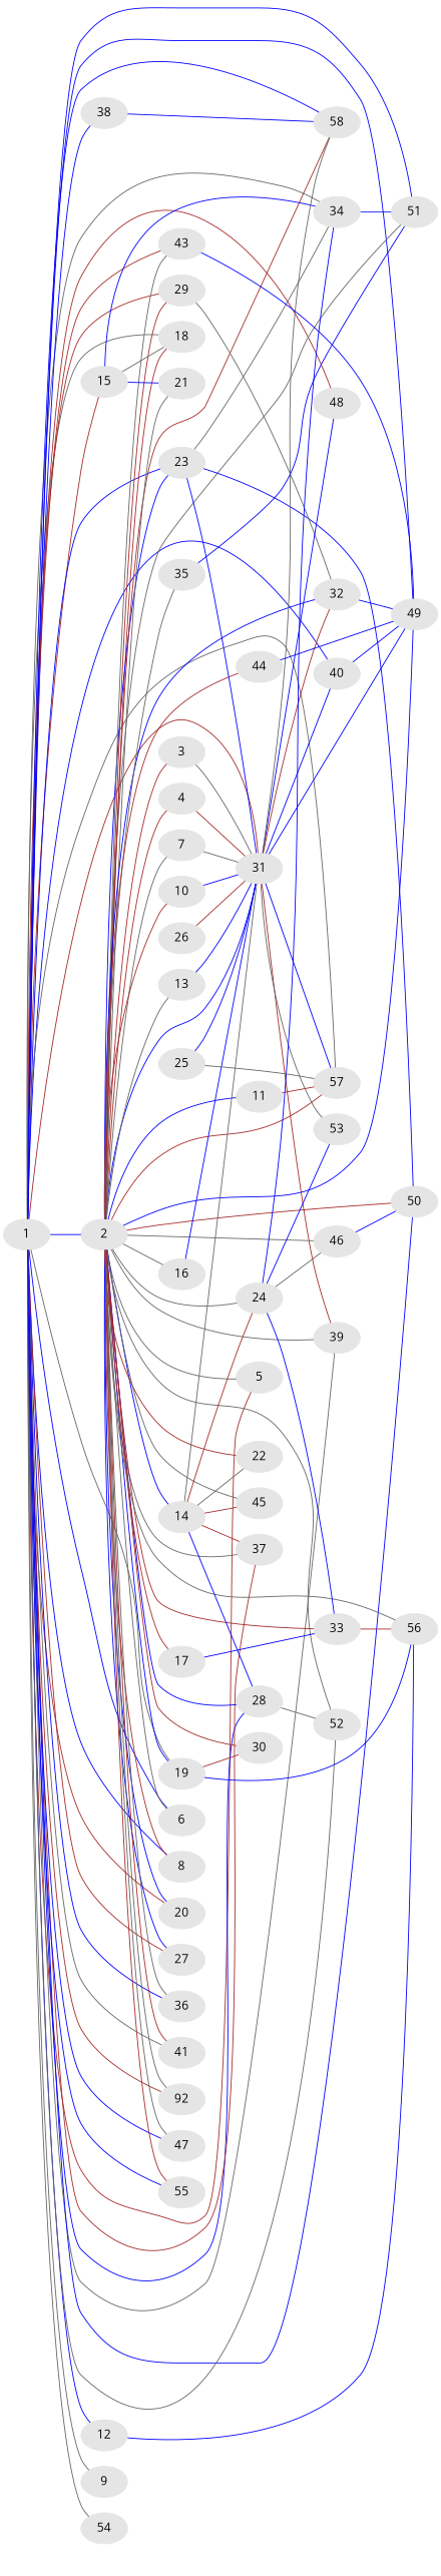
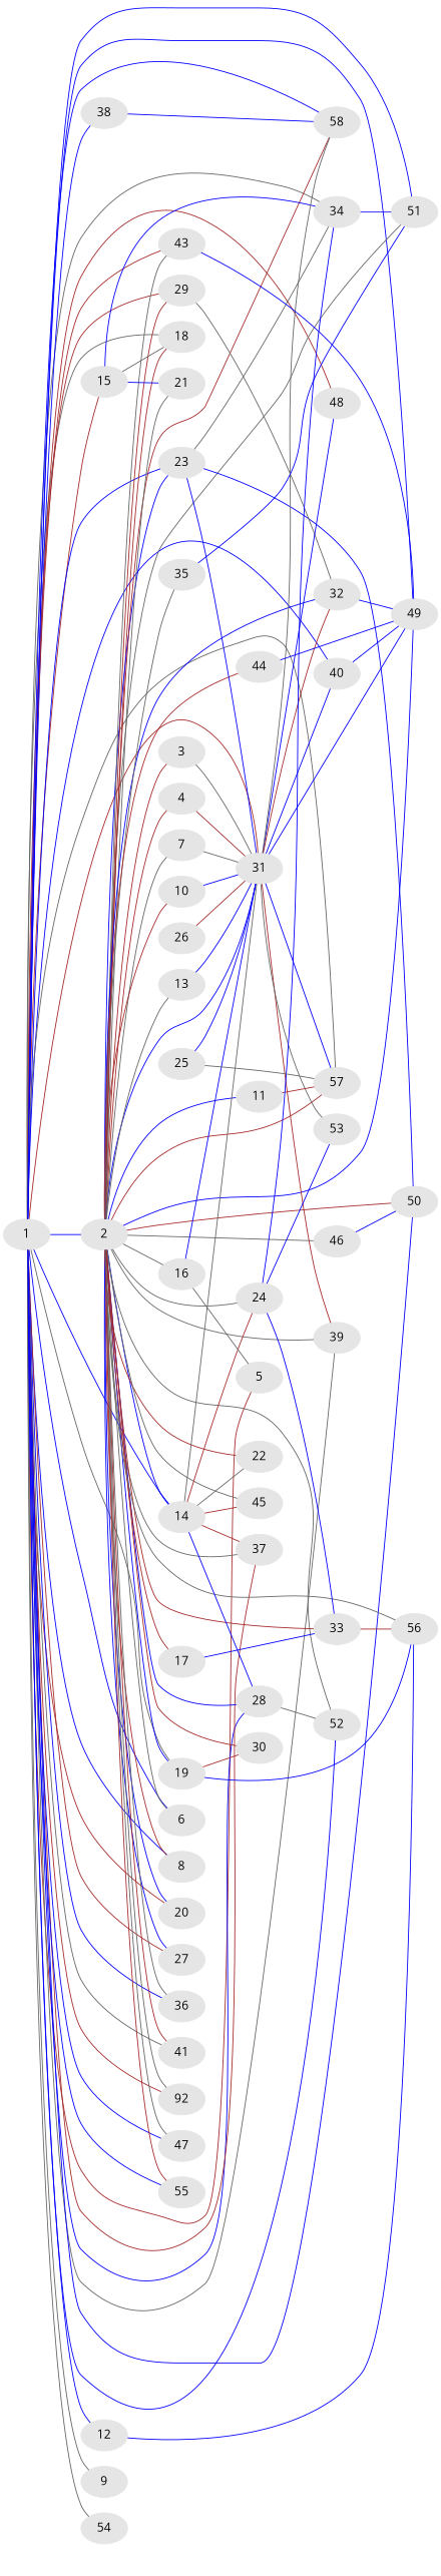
  graph {
    fontname="Open Sans"
    rankdir=LR
    node [color=gray90 fontname="Open Sans" style=filled]
    edge [color=blue fontname="Open Sans" weight=1.0]
    1
    2
    5
    6
    8
    9
    12
    14
    15
    18
    19
    20
    23
    27
    28
    29
    31
    34
    36
    37
    38
    39
    40
    41
    n25 [label=92]
    43
    47
    48
    49
    50
    51
    52
    54
    55
    57
    58
    3
    4
    7
    10
    11
    13
    16
    17
    21
    22
    24
    30
    32
    33
    35
    44
    45
    46
    56
    53
    25
    26
    1 -- 2 [weight=16.0]
    1 -- 5 [color=brown]
    1 -- 6
    1 -- 8
    1 -- 9 [color=gray40 weight=2.0]
    1 -- 12
+   1 -- 14
    1 -- 15 [color=brown]
    1 -- 18 [color=gray40]
    1 -- 19 [color=gray40 weight=2.0]
    1 -- 20 [color=brown]
    1 -- 23
    1 -- 27 [color=brown]
    1 -- 28
    1 -- 29 [color=brown]
    1 -- 31 [color=brown weight=4.0]
    1 -- 34 [color=gray40]
    1 -- 36
    1 -- 37 [color=brown weight=2.0]
    1 -- 38
    1 -- 39 [color=gray40]
    1 -- 40
    1 -- 41 [color=gray40]
    1 -- n25 [color=brown weight=2.0]
    1 -- 43 [color=brown]
    1 -- 47
    1 -- 48 [color=brown weight=3.0]
    1 -- 49 [weight=5.0]
    1 -- 50
    1 -- 51 [weight=2.0]
-   1 -- 52 [color=gray40 weight=2.0]
+   1 -- 52 [weight=2.0]
    1 -- 54 [color=gray40]
    1 -- 55
    1 -- 57 [color=gray40]
    1 -- 58
-   2 -- 5 [color=gray40]
+   16 -- 5 [color=gray40]
    2 -- 6 [color=gray40]
    2 -- 8 [color=brown]
    2 -- 14 [weight=2.0]
    2 -- 18 [color=brown]
    2 -- 19
    2 -- 20
    2 -- 23
    2 -- 27
    2 -- 28 [weight=2.0]
    2 -- 29 [color=brown]
    2 -- 31 [weight=5.0]
    2 -- 36 [color=gray40]
    2 -- 37 [color=gray40]
    2 -- 39 [color=gray40 weight=2.0]
    2 -- 41 [color=brown]
    2 -- n25 [color=gray40]
    2 -- 43 [color=gray40]
    2 -- 47 [color=gray40 weight=2.0]
    2 -- 49 [weight=4.0]
    2 -- 50 [color=brown weight=3.0]
    2 -- 51 [color=gray40]
    2 -- 52 [color=gray40]
    2 -- 55 [color=brown]
    2 -- 57 [color=brown weight=3.0]
    2 -- 58 [color=brown]
    2 -- 3 [color=brown]
    2 -- 4 [color=brown]
    2 -- 7 [color=gray40]
    2 -- 10 [color=brown]
    2 -- 11
    2 -- 13 [color=gray40]
    2 -- 16 [color=gray40]
    2 -- 17 [color=brown weight=2.0]
    2 -- 21 [color=gray40 weight=2.0]
    2 -- 22 [color=brown]
    2 -- 24 [color=gray40 weight=2.0]
    2 -- 30 [color=brown]
    2 -- 32
    2 -- 33 [color=brown weight=2.0]
    2 -- 35 [color=gray40 weight=2.0]
    2 -- 44 [color=brown]
    2 -- 45 [color=gray40]
    2 -- 46 [color=gray40 weight=2.0]
    2 -- 56 [color=gray40 weight=3.0]
    12 -- 56
    14 -- 28
    14 -- 31 [color=gray40]
    14 -- 37 [color=brown]
    14 -- 22 [color=gray40]
    14 -- 24 [color=brown]
    14 -- 45 [color=brown]
    15 -- 18 [color=gray40]
    15 -- 34
    15 -- 21
    19 -- 30 [color=brown]
    19 -- 56
    23 -- 31
    23 -- 34 [color=gray40]
    23 -- 50
    28 -- 52 [color=gray40]
    29 -- 32 [color=gray40]
    31 -- 39 [color=brown]
    31 -- 40
    31 -- 48
    31 -- 49
    31 -- 57
    31 -- 58 [color=gray40]
    31 -- 32 [color=brown weight=2.0]
    31 -- 53 [color=gray40]
    34 -- 51 [weight=2.0]
    38 -- 58
    40 -- 49
    43 -- 49
    3 -- 31 [color=gray40]
    4 -- 31 [color=brown]
    7 -- 31 [color=gray40]
    10 -- 31
    11 -- 57 [color=brown]
    13 -- 31
    16 -- 31
    17 -- 33
    24 -- 34
    24 -- 33
-   24 -- 46 [color=gray40]
    24 -- 53
    32 -- 49
    33 -- 56 [color=brown weight=2.0]
    35 -- 51
    44 -- 49
    46 -- 50
    25 -- 31
    25 -- 57 [color=gray40]
    26 -- 31 [color=brown]
  }
